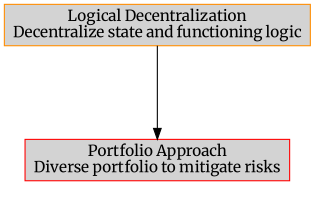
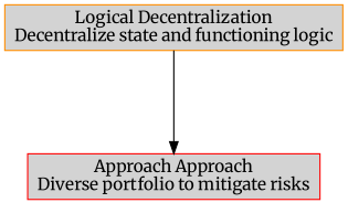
  digraph {
    nodesep=0.6
    rankdir=TB
    ranksep=1.2
    fontname=Merriweather
    node [shape=box style=filled fillcolor=lightgrey fontname=Merriweather]
-   n1 [label="Portfolio Approach\nDiverse portfolio to mitigate risks" color=red]
+   n1 [label="Approach Approach\nDiverse portfolio to mitigate risks" color=red]
    n2 [label="Logical Decentralization\nDecentralize state and functioning logic" color=darkorange]
    subgraph cluster_1 {
      rank=min
      style=invis
      n1
    }
    n2 -> n1 [fontname=Merriweather]
  }
